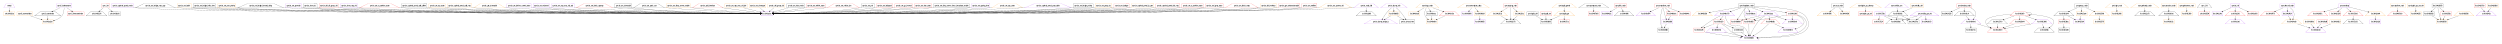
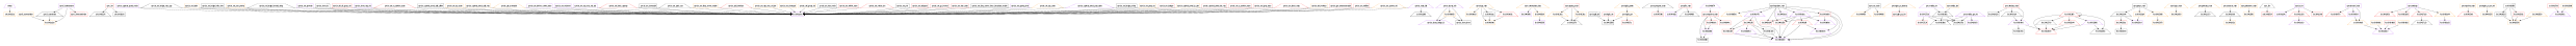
  digraph {
    fontname="Liberation Sans"
    node [color=darkorange fontname="Liberation Sans" shape=trapezium]
    edge [fontname="Liberation Sans"]
    n1 [color=purple label=entry0]
    n2 [label="unk.0x402cbc" shape=folder]
    n3 [color=black label="sym.if_nameindex"]
    n4 [label="fcn.0041a2a0" shape=box]
    n5 [color=red label="sym._init" shape=folder]
    n6 [color=black label="unk.0x402c54"]
    n7 [color=black label="unk.0x402c80" shape=folder]
    n8 [color=purple label="sym.br_captival_portal_mode" shape=box]
    n9 [color=purple label="fcn.0041a9ec" shape=folder]
    n10 [color=black label="sym.br_set_bridge_max_age"]
    n11 [label="sym.br_set_ladvid" shape=folder]
    n12 [color=black label="sym.br_set_bridge_hello_time" shape=box]
    n13 [color=purple label="sym.br_dump_info"]
    n14 [color=purple label="sym.br_dump_bridge_id"]
    n15 [color=black label="sym.br_show_timer" shape=folder]
    n16 [label="fcn.0040b050" shape=folder]
    n17 [label="sym.br_set_port_priority" shape=box]
    n18 [label="sym.tlogs_main"]
    n19 [label="fcn.0040ebc8" shape=box]
    n20 [label="fcn.0040e8e0" shape=box]
    n21 [color=black label="fcn.0040eacc" shape=folder]
    n22 [color=red label="fcn.0040e93c"]
    n23 [color=black label="sym.br_set_bridge_forward_delay"]
    n24 [color=purple label="sym.br_set_apmode" shape=folder]
    n25 [color=black label="sym.br_show_vid" shape=folder]
    n26 [label="sym.contemplate_data"]
    n27 [color=purple label="fcn.004066f0" shape=box]
    n28 [label="fcn.00406b14" shape=folder]
    n29 [color=purple label="fcn.00406950" shape=folder]
    n30 [color=red label="sym.br_del_all_group_vid" shape=box]
    n31 [color=purple label="sym.br_show_nap_vid" shape=box]
    n32 [color=red label="sym.br_set_w_partition_state"]
    n33 [color=black label="sym.br_captival_portal_add_ipfilter" shape=folder]
    n34 [label="sym.br_set_stp_state" shape=box]
    n35 [color=red label="sym.arpping_main" shape=folder]
    n36 [label="fcn.0041261c"]
    n37 [color=black label="fcn.00412070"]
    n38 [label="fcn.004120cc" shape=folder]
    n39 [label="sym.br_captival_portal_add_mac" shape=folder]
    n40 [label="sym.br_get_cloneaddr"]
    n41 [color=purple label="sym.br_set_deliver_control_state" shape=folder]
    n42 [color=black label="sym.lrgdb_del" shape=folder]
    n43 [color=black label="fcn.00403388" shape=box]
    n44 [color=purple label="sym.br_set_mcbwcrtl" shape=box]
    n45 [color=purple label="sym.br_set_nap_mac_vid_add" shape=folder]
    n46 [color=red label="sym.br_set_block_aparray"]
    n47 [color=black label="sym.br_set_cloneaddr" shape=box]
    n48 [color=black label="sym.tcprequest_main"]
    n49 [color=red label="fcn.00407b60" shape=box]
    n50 [color=purple label="sym.br_read_fdb"]
    n51 [color=black label="fcn.0041a998"]
    n52 [color=black label="sym.br_set_path_cost"]
    n53 [label="sym.if_nametoindex" shape=box]
    n54 [label="sym.br_set_dhcp_server_enable" shape=box]
    n55 [label="sym.lrgdb_get"]
    n56 [color=red label="fcn.004037cc" shape=folder]
    n57 [color=red label="sym.br_add_interface"]
    n58 [label="sym.br_set_nap_mac_vid_del" shape=box]
    n59 [color=red label="sym.pfile_main" shape=box]
    n60 [color=purple label="fcn.00404d1c" shape=folder]
    n61 [color=black label="fcn.00404bf0"]
    n62 [label="sym.br_set_clonetype" shape=box]
    n63 [label="sym.br_del_group_vid" shape=folder]
    n64 [color=black label="sym.br_set_vlan_mode" shape=box]
    n65 [color=red label="sym.br_set_ethlink_state" shape=box]
    n66 [color=red label="sym.smtpclient_main" shape=folder]
    n67 [color=purple label="fcn.0040df74"]
    n68 [color=black label="fcn.0040d3d0" shape=box]
    n69 [color=purple label="fcn.0040dd60" shape=folder]
    n70 [color=red label="fcn.0040de9c" shape=folder]
    n71 [color=red label="fcn.0040d44c" shape=box]
    n72 [color=red label="sym.br_set_mlticst_bw"]
    n73 [color=black label="sym.fwupdater_main" shape=box]
    n74 [label="fcn.0040b5b0"]
    n75 [color=purple label="fcn.0040bd30"]
    n76 [color=red label="fcn.0040b8d4" shape=box]
    n77 [color=purple label="fcn.0040c470"]
    n78 [color=purple label="fcn.0040bcec" shape=box]
    n79 [color=red label="fcn.0040c850" shape=box]
    n80 [color=purple label="fcn.0040cbac"]
    n81 [color=red label="fcn.0040c900" shape=box]
    n82 [color=red label="fcn.0040c1f8" shape=box]
    n83 [color=red label="fcn.0040c2f0" shape=box]
    n84 [color=red label="fcn.0040bdfc"]
    n85 [color=purple label="fcn.0040b8e0"]
    n86 [color=purple label="fcn.0040b6e4"]
    n87 [color=black label="fcn.0040c104" shape=box]
    n88 [color=purple label="fcn.0040beb4"]
    n89 [color=black label="sym.scut_main" shape=folder]
    n90 [label="fcn.004045f0"]
    n91 [label="fcn.00404690" shape=folder]
    n92 [label="sym.lrgbin_pa_destroy"]
    n93 [color=red label="sym.lrgbin_pa_init" shape=folder]
    n94 [color=red label="sym.lrgdb_set" shape=box]
    n95 [color=purple label="sym.xmldbc_set"]
    n96 [color=black label="fcn.0041693c"]
    n97 [color=black label="fcn.004167bc" shape=box]
    n98 [color=black label="fcn.004168a0"]
    n99 [color=black label="sym.br_set_pvid" shape=folder]
    n100 [color=red label="sym.devdata_main" shape=box]
    n101 [color=black label="fcn.00414228" shape=box]
    n102 [color=black label="fcn.004141c4"]
    n103 [color=purple label="fcn.004140e0"]
    n104 [color=red label="fcn.004136e0"]
    n105 [color=black label="fcn.0041373c" shape=box]
    n106 [label="sym.lrgdb_getwb"]
    n107 [color=black label="sym.getsys_main" shape=folder]
    n108 [color=black label="fcn.00416144"]
    n109 [label="fcn.00415aa4" shape=folder]
    n110 [label="fcn.00415980"]
    n111 [color=red label="fcn.00415dac" shape=folder]
    n112 [color=purple label="fcn.004159c4" shape=folder]
    n113 [label="fcn.00415970" shape=box]
    n114 [color=black label="fcn.00415c68" shape=folder]
    n115 [color=red label="sym.br_set_ladippool" shape=box]
    n116 [color=red label="sym.br_set_gc_interval" shape=box]
    n117 [color=red label="sym.br_set_vlan_state" shape=box]
    n118 [color=purple label="sym.xmldbc_get_wb"]
    n119 [color=purple label="fcn.00416e50" shape=folder]
    n120 [color=black label="sym.br_set_dhcp_server_force_broadcast_enable" shape=box]
    n121 [label="sym.login_main"]
    n122 [label="fcn.00411660" shape=box]
    n123 [label="sym.gethostip_main"]
    n124 [color=black label="fcn.00412a70"]
    n125 [color=purple label="sym.br_set_ageing_time" shape=folder]
    n126 [label="sym.br_set_apc_state"]
    n127 [color=purple label="sym.if_indextoname" shape=folder]
    n128 [color=red label="sym.if_freenameindex" shape=folder]
    n129 [label="sym.asession_main" shape=folder]
    n130 [color=black label="fcn.004100e0"]
    n131 [label="fcn.0041002c" shape=box]
    n132 [color=purple label="sym.br_captival_portal_pass_table"]
    n133 [color=black label="sym.br_set_bridge_priority" shape=box]
    n134 [label="sym.getbootver_main" shape=box]
    n135 [label="fcn.00412f90" shape=box]
    n136 [label="sym.br_set_group_vid" shape=box]
    n137 [color=red label="sym.br_set_ladtype" shape=folder]
    n138 [label="sym.br_captival_portal_ip_port" shape=folder]
    n139 [color=red label="sym.br_captival_portal_del_mac" shape=folder]
    n140 [color=red label="sym.br_set_e_partition_state" shape=box]
    n141 [color=red label="sym.br_set_igmp_state" shape=folder]
    n142 [color=black label="sym._fini"]
    n143 [color=red label="unk.0x41f534" shape=folder]
    n144 [color=purple label="sym.br_init" shape=box]
    n145 [color=purple label="fcn.0041c34c" shape=box]
    n146 [color=red label="fcn.0041c200"]
    n147 [color=red label="fcn.0041c060" shape=folder]
    n148 [color=purple label="fcn.0041c0c0"]
    n149 [color=red label="sym.br_set_block_neap"]
    n150 [label="sym.xmldbc_del" shape=box]
    n151 [color=purple label="sym.devconf_main" shape=folder]
    n152 [color=red label="fcn.00414f78"]
    n153 [color=purple label="fcn.00414f14" shape=folder]
    n154 [label="fcn.00414ea8"]
    n155 [color=purple label="fcn.00414b10"]
    n156 [label="sym.br_del_interface" shape=folder]
    n157 [color=purple label="sym.sendtrap" shape=box]
    n158 [color=red label="fcn.0041965c"]
    n159 [color=red label="fcn.00418198" shape=box]
    n160 [color=red label="fcn.00417cb0"]
    n161 [label="fcn.00419a44"]
    n162 [color=black label="fcn.00417c20"]
    n163 [color=purple label="fcn.00419a20" shape=box]
    n164 [label="sym.ntpclient_main" shape=folder]
    n165 [color=red label="fcn.004050e0"]
    n166 [label="sym.lrgbin_pa_set_nth" shape=folder]
    n167 [label="fcn.00404258" shape=box]
    n168 [color=red label="sym.br_get_websessionaddr" shape=folder]
    n169 [color=red label="sym.br_set_netfilter" shape=folder]
    n170 [label="sym.br_set_system_vid"]
    n171 [color=black label="fcn.004137e0"]
    n172 [color=purple label="fcn.00413990"]
    n173 [color=black label="fcn.0041384c"]
    n174 [color=red label="fcn.00413b44"]
    n175 [color=red label="fcn.00413df0"]
    n176 [label="fcn.00414b6c" shape=box]
    n177 [color=red label="fcn.00414bd8" shape=folder]
    n178 [label="fcn.00414d10" shape=folder]
    n179 [color=purple label="fcn.0041729c" shape=folder]
    n180 [color=red label="fcn.00417124" shape=box]
    n181 [color=black label="fcn.00418620" shape=box]
    n182 [label="fcn.00418508" shape=folder]
    n183 [color=red label="fcn.0041583c" shape=box]
    n184 [label="fcn.00418590"]
    n185 [color=black label="fcn.00418958" shape=folder]
    n186 [color=red label="fcn.004197e0" shape=box]
    n187 [color=purple label="fcn.0041842c"]
    n188 [label="fcn.004199b8" shape=box]
    n1 -> n2
    n3 -> n4
    n5 -> n6
    n5 -> n7
    n8 -> n9
    n10 -> n9
    n11 -> n9
    n12 -> n9
    n13 -> n14
    n13 -> n15
    n13 -> n16
    n16 -> n14
    n16 -> n15
    n17 -> n9
    n18 -> n19
    n18 -> n20
    n18 -> n21
    n18 -> n22
    n21 -> n20
    n22 -> n20
    n23 -> n9
    n24 -> n9
    n25 -> n9
    n26 -> n27
    n26 -> n28
    n28 -> n29
    n30 -> n9
    n31 -> n9
    n32 -> n9
    n33 -> n9
    n34 -> n9
    n35 -> n36
    n35 -> n37
    n35 -> n38
    n36 -> n37
    n38 -> n37
    n39 -> n9
    n40 -> n9
    n41 -> n9
    n42 -> n43
    n44 -> n9
    n45 -> n9
    n46 -> n9
    n47 -> n9
    n48 -> n49
    n50 -> n9
    n50 -> n51
    n52 -> n9
    n53 -> n4
    n54 -> n9
    n55 -> n43
    n55 -> n56
    n57 -> n9
    n58 -> n9
    n59 -> n60
    n59 -> n61
    n62 -> n9
    n63 -> n9
    n64 -> n9
    n65 -> n9
-   n66 -> n67
+   n67 -> n66
    n66 -> n68
    n66 -> n69
    n66 -> n70
    n66 -> n71
    n69 -> n68
    n70 -> n69
    n72 -> n9
    n73 -> n74
    n73 -> n75
    n73 -> n76
    n73 -> n77
    n73 -> n78
    n73 -> n79
    n73 -> n80
    n73 -> n81
    n77 -> n75
    n77 -> n82
    n77 -> n83
    n79 -> n75
    n80 -> n75
    n80 -> n76
    n80 -> n79
    n80 -> n84
    n80 -> n85
    n81 -> n75
    n81 -> n79
    n81 -> n85
    n81 -> n86
    n82 -> n75
    n83 -> n75
    n83 -> n82
    n83 -> n87
    n83 -> n88
    n84 -> n75
    n84 -> n86
    n87 -> n75
    n88 -> n75
    n89 -> n90
    n89 -> n91
    n92 -> n93
    n94 -> n43
    n95 -> n96
    n96 -> n97
    n96 -> n98
    n99 -> n9
    n100 -> n101
    n100 -> n102
    n100 -> n103
    n102 -> n103
    n103 -> n104
    n103 -> n105
    n106 -> n55
    n107 -> n108
    n107 -> n109
    n107 -> n110
    n108 -> n111
    n108 -> n112
    n109 -> n112
    n110 -> n113
    n111 -> n114
    n115 -> n9
    n116 -> n9
    n117 -> n9
    n118 -> n97
    n118 -> n98
    n118 -> n119
    n120 -> n9
    n121 -> n122
    n123 -> n124
    n125 -> n9
    n126 -> n9
    n127 -> n3
    n127 -> n4
    n127 -> n128
    n129 -> n130
    n130 -> n131
    n132 -> n9
    n133 -> n9
    n134 -> n135
    n136 -> n9
    n137 -> n9
    n138 -> n9
    n139 -> n9
    n140 -> n9
    n141 -> n9
    n142 -> n143
    n144 -> n145
    n144 -> n146
    n144 -> n147
    n146 -> n148
    n149 -> n9
    n150 -> n96
    n151 -> n152
    n151 -> n153
    n151 -> n154
    n153 -> n154
    n154 -> n155
    n156 -> n9
    n157 -> n158
    n157 -> n159
    n157 -> n160
    n157 -> n161
    n160 -> n162
    n161 -> n163
    n164 -> n165
    n166 -> n167
    n168 -> n9
    n169 -> n9
    n170 -> n9
    n171 -> n104
    n172 -> n104
    n172 -> n173
    n174 -> n104
    n175 -> n104
    n175 -> n171
    n175 -> n172
    n175 -> n173
    n175 -> n174
    n175 -> n175
    n176 -> n155
    n177 -> n155
    n178 -> n155
    n179 -> n97
    n179 -> n98
    n179 -> n180
    n181 -> n182
    n183 -> n182
    n184 -> n182
    n185 -> n181
    n185 -> n182
    n185 -> n183
    n186 -> n187
    n188 -> n187
  }
